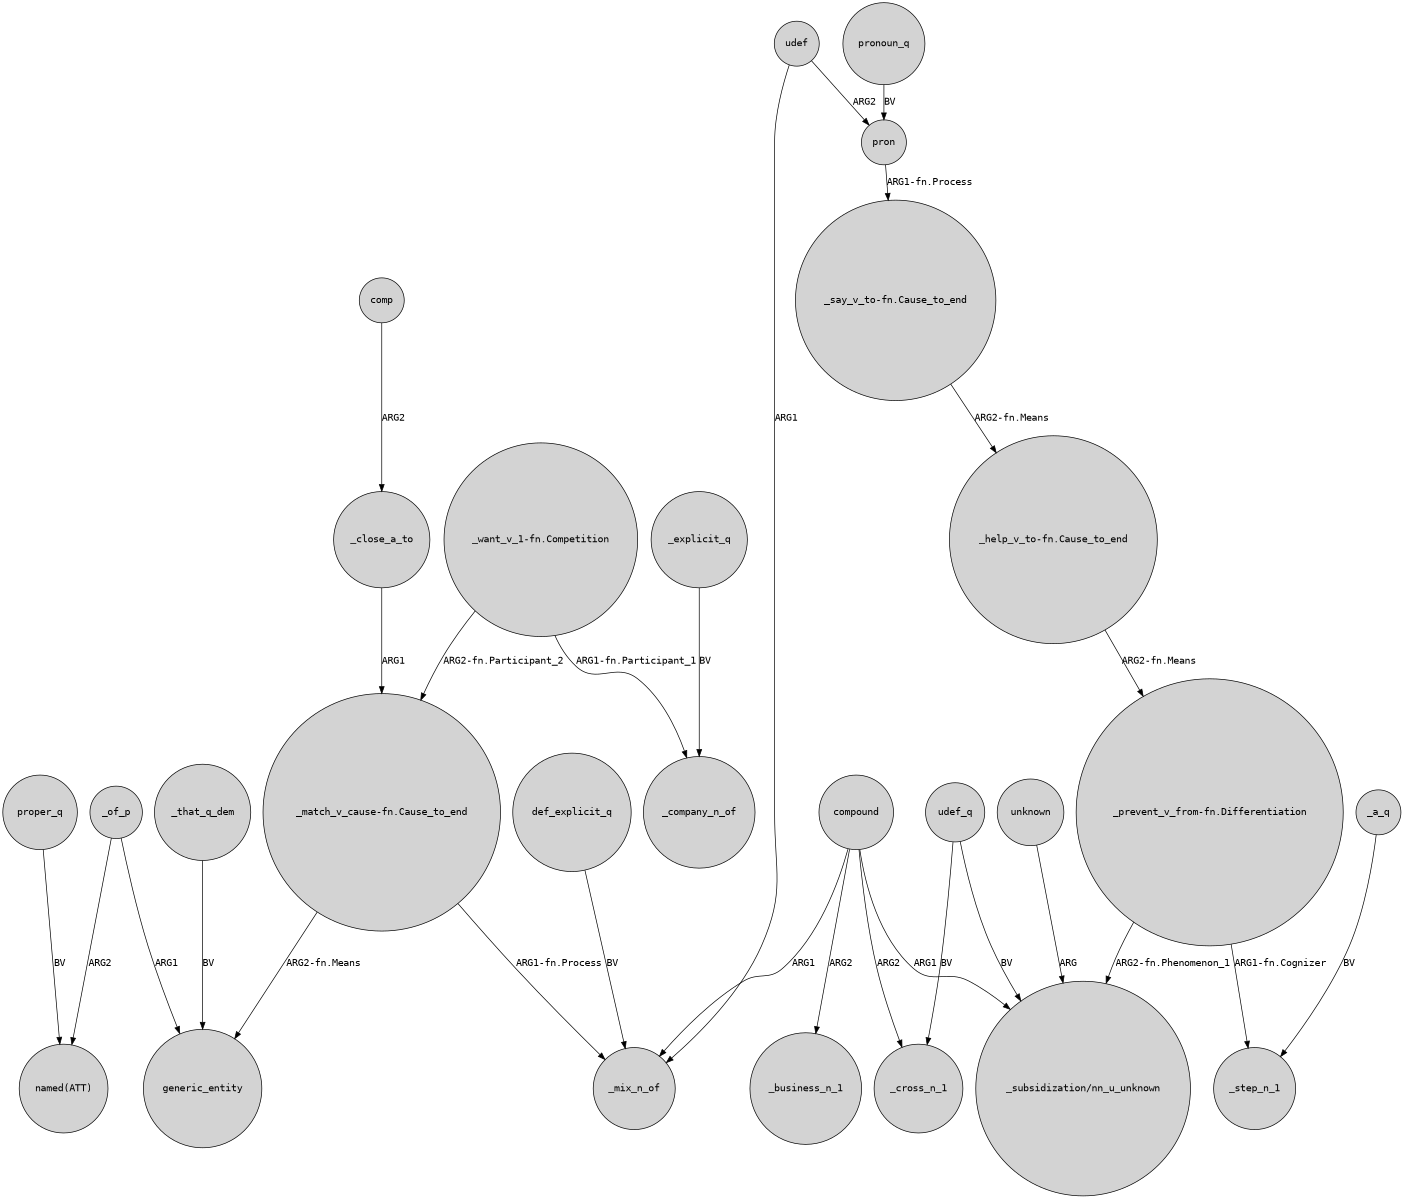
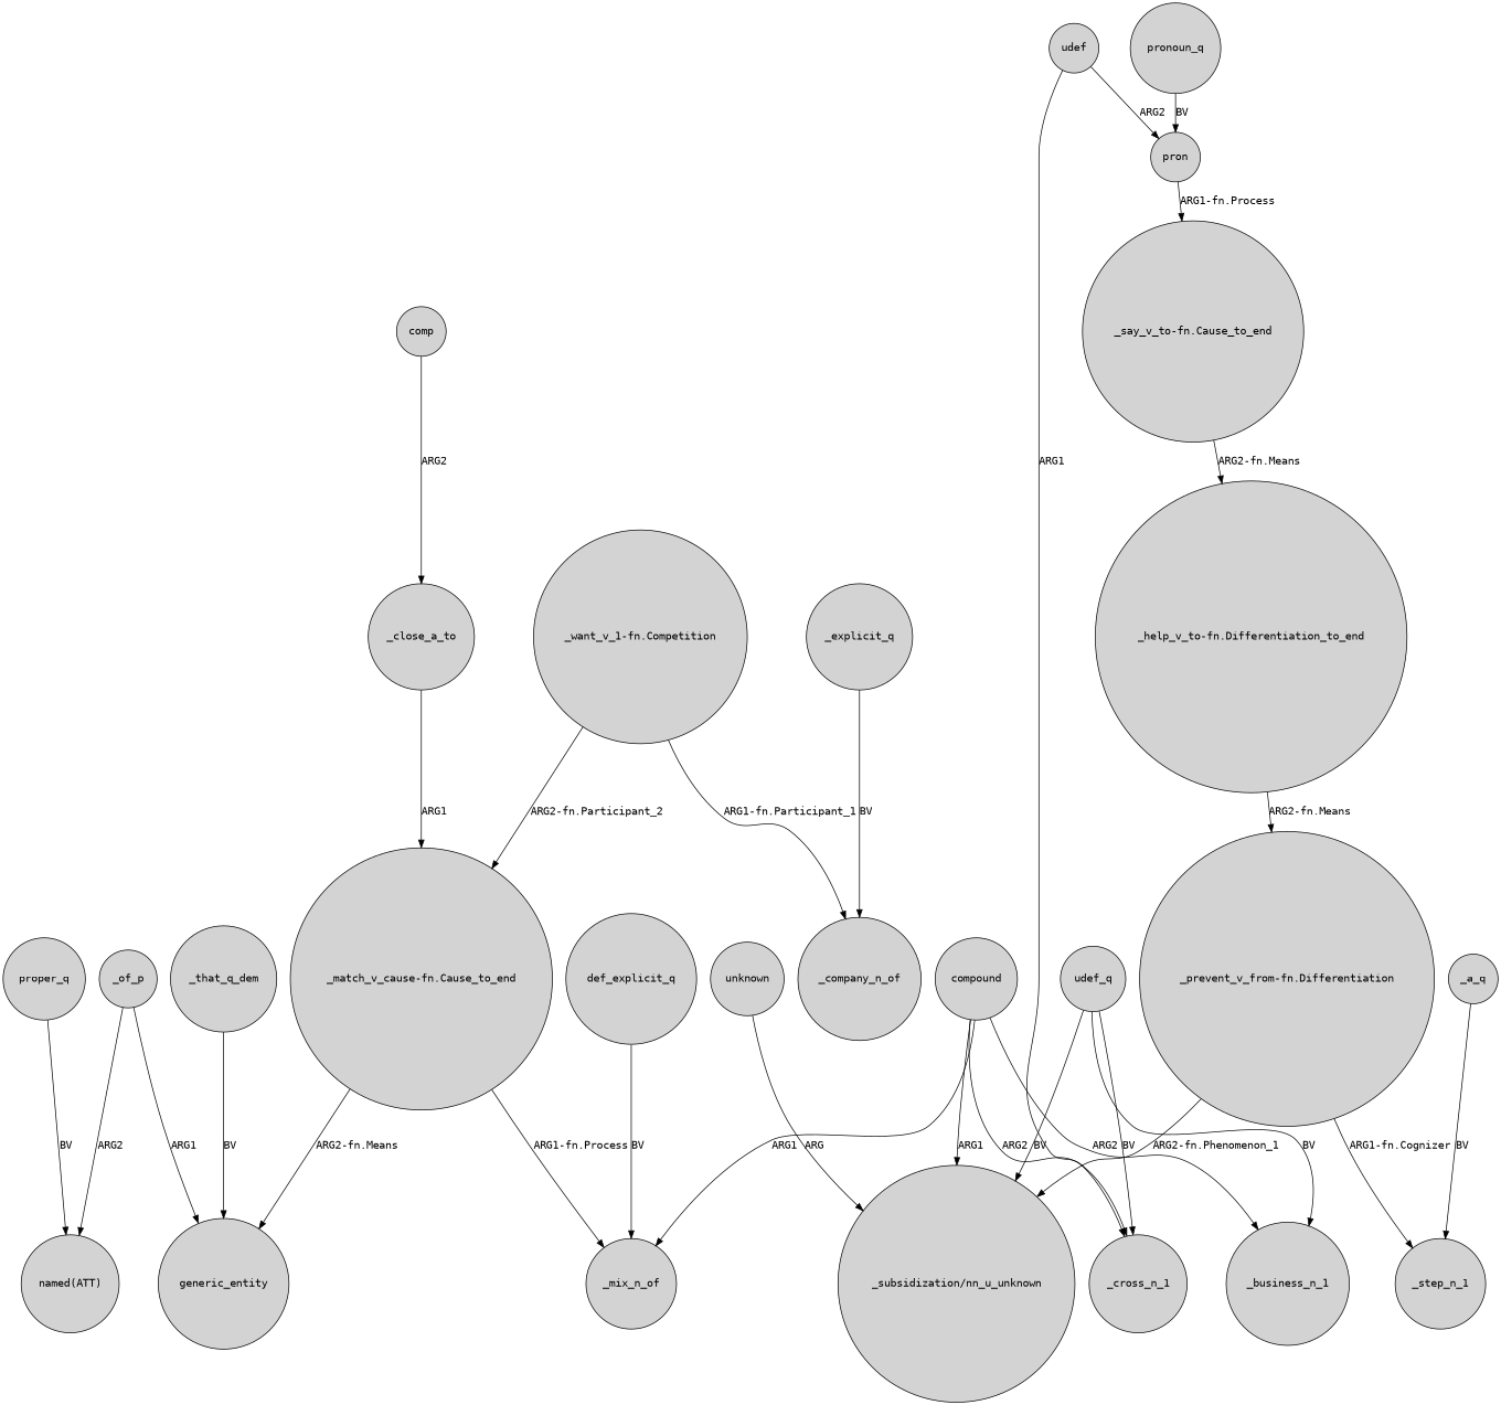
  digraph {
    fontname="DejaVu Sans Mono"
    node [fontname="DejaVu Sans Mono" shape=circle style=filled]
    edge [fontname="DejaVu Sans Mono"]
    proper_q
    "named(ATT)"
    _close_a_to
    "_match_v_cause-fn.Cause_to_end"
    _mix_n_of
    generic_entity
    "_prevent_v_from-fn.Differentiation"
    _step_n_1
    "_subsidization/nn_u_unknown"
    unknown
    "_want_v_1-fn.Competition"
    _company_n_of
-   "_help_v_to-fn.Cause_to_end"
+   "_help_v_to-fn.Cause_to_end" [label="_help_v_to-fn.Differentiation_to_end"]
    compound
    _business_n_1
    _cross_n_1
    _of_p
    "_say_v_to-fn.Cause_to_end"
    pron
    udef_q
    comp
    pronoun_q
    n23 [label=udef]
    _a_q
    def_explicit_q
    _that_q_dem
    n27 [label=_explicit_q]
    proper_q -> "named(ATT)" [label=BV]
    _close_a_to -> "_match_v_cause-fn.Cause_to_end" [label=ARG1]
    "_match_v_cause-fn.Cause_to_end" -> _mix_n_of [label="ARG1-fn.Process"]
    "_match_v_cause-fn.Cause_to_end" -> generic_entity [label="ARG2-fn.Means"]
    "_prevent_v_from-fn.Differentiation" -> _step_n_1 [label="ARG1-fn.Cognizer"]
    "_prevent_v_from-fn.Differentiation" -> "_subsidization/nn_u_unknown" [label="ARG2-fn.Phenomenon_1"]
    unknown -> "_subsidization/nn_u_unknown" [label=ARG]
    "_want_v_1-fn.Competition" -> "_match_v_cause-fn.Cause_to_end" [label="ARG2-fn.Participant_2"]
    "_want_v_1-fn.Competition" -> _company_n_of [label="ARG1-fn.Participant_1"]
    "_help_v_to-fn.Cause_to_end" -> "_prevent_v_from-fn.Differentiation" [label="ARG2-fn.Means"]
    compound -> _mix_n_of [label=ARG1]
    compound -> "_subsidization/nn_u_unknown" [label=ARG1]
    compound -> _business_n_1 [label=ARG2]
    compound -> _cross_n_1 [label=ARG2]
    _of_p -> "named(ATT)" [label=ARG2]
    _of_p -> generic_entity [label=ARG1]
    "_say_v_to-fn.Cause_to_end" -> "_help_v_to-fn.Cause_to_end" [label="ARG2-fn.Means"]
    pron -> "_say_v_to-fn.Cause_to_end" [label="ARG1-fn.Process"]
    udef_q -> "_subsidization/nn_u_unknown" [label=BV]
+   udef_q -> _business_n_1 [label=BV]
    udef_q -> _cross_n_1 [label=BV]
    comp -> _close_a_to [label=ARG2]
    pronoun_q -> pron [label=BV]
-   n23 -> _mix_n_of [label=ARG1]
+   n23 -> _cross_n_1 [label=ARG1]
    n23 -> pron [label=ARG2]
    _a_q -> _step_n_1 [label=BV]
    def_explicit_q -> _mix_n_of [label=BV]
    _that_q_dem -> generic_entity [label=BV]
    n27 -> _company_n_of [label=BV]
  }
